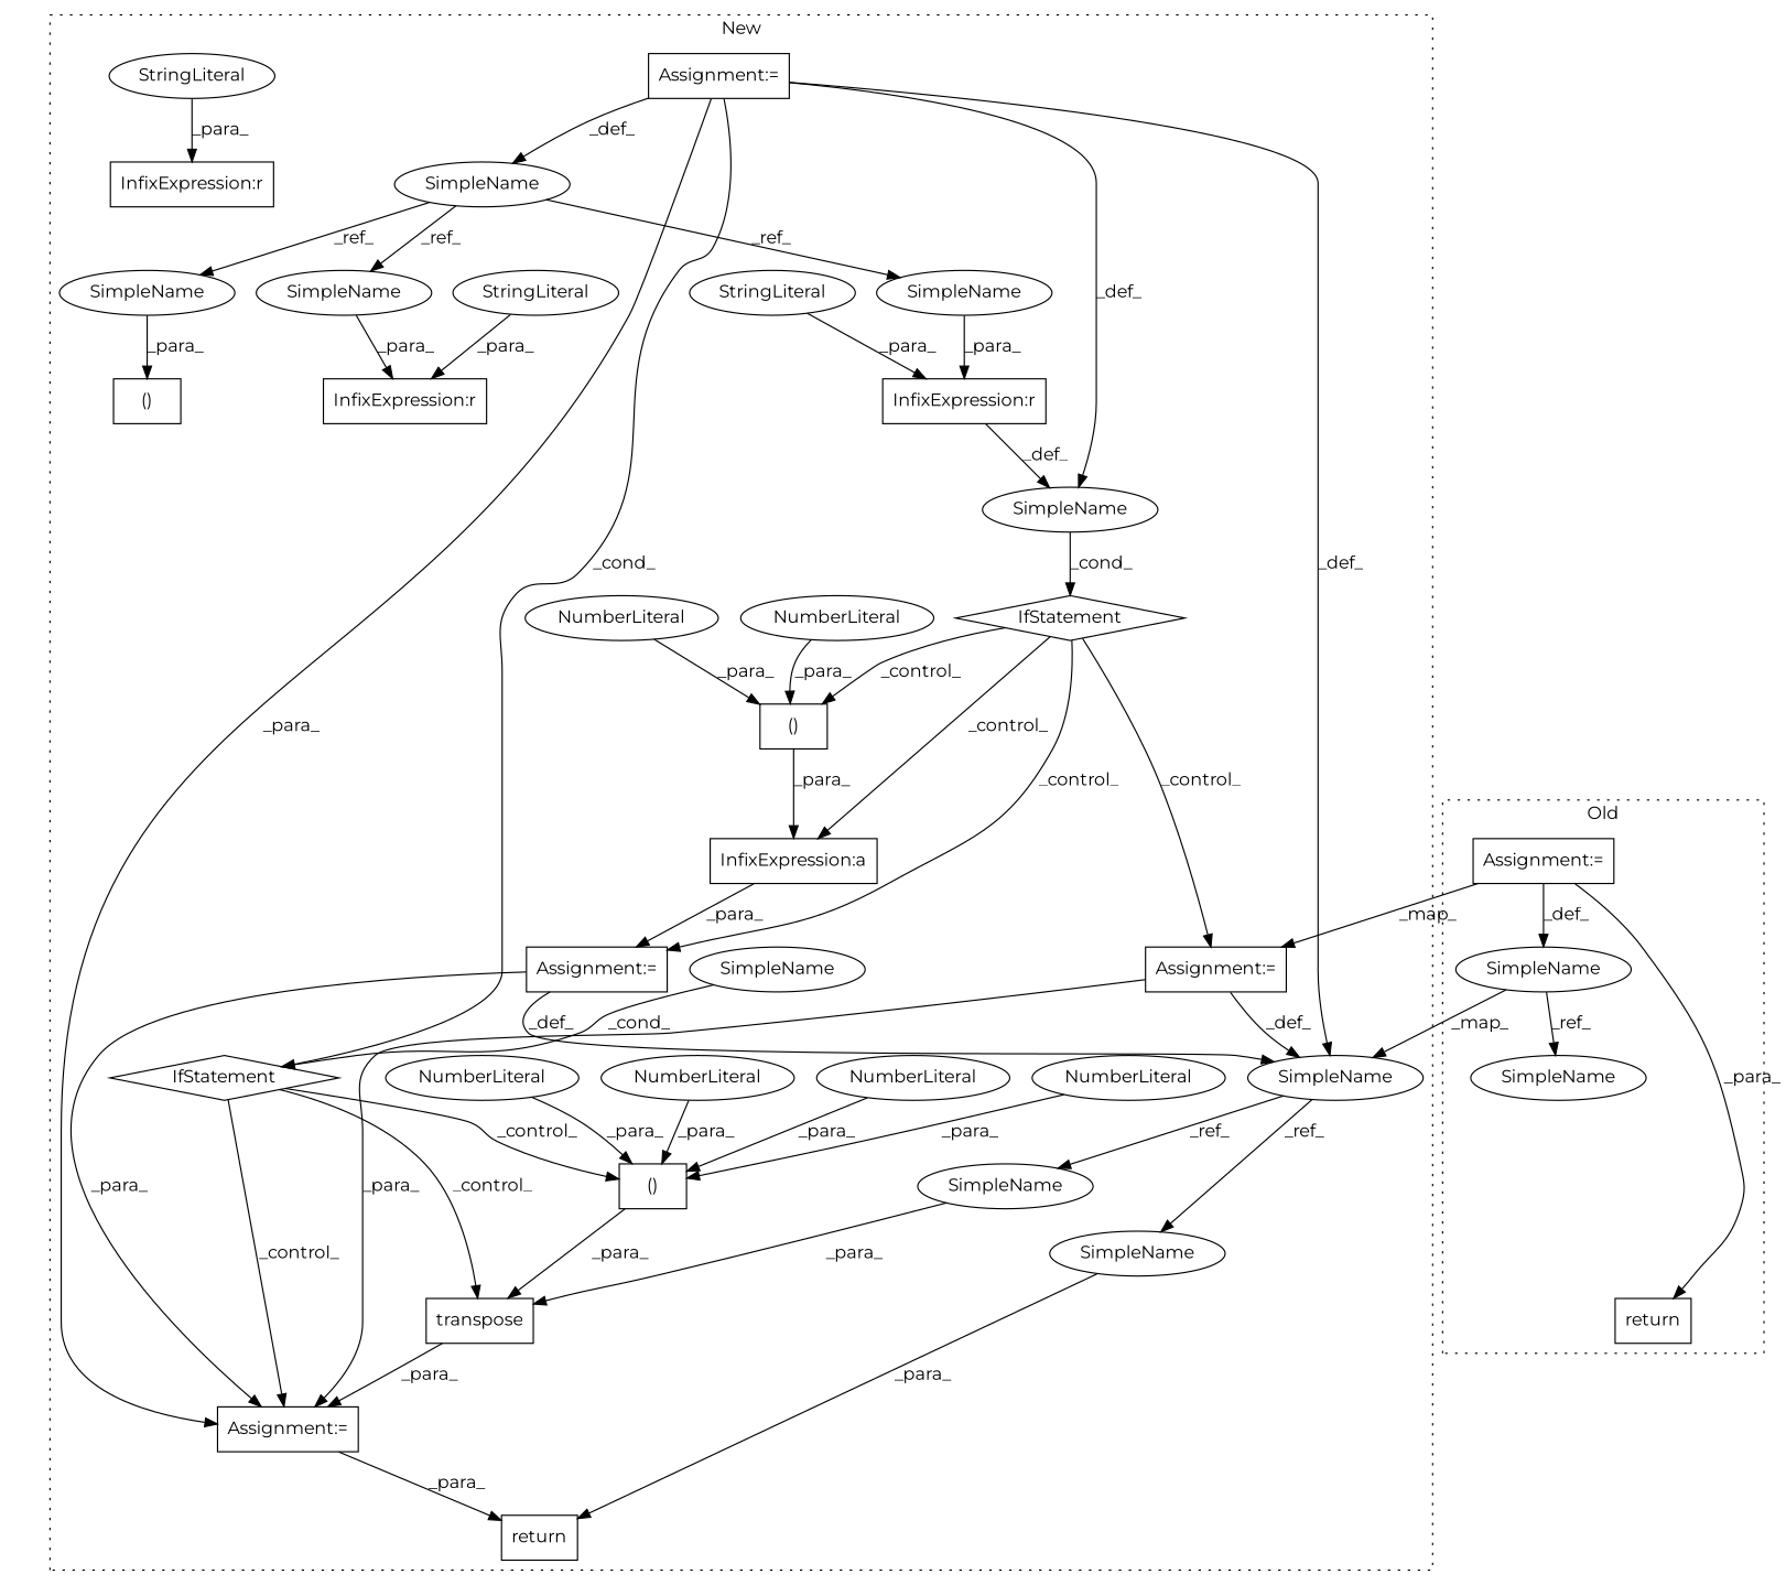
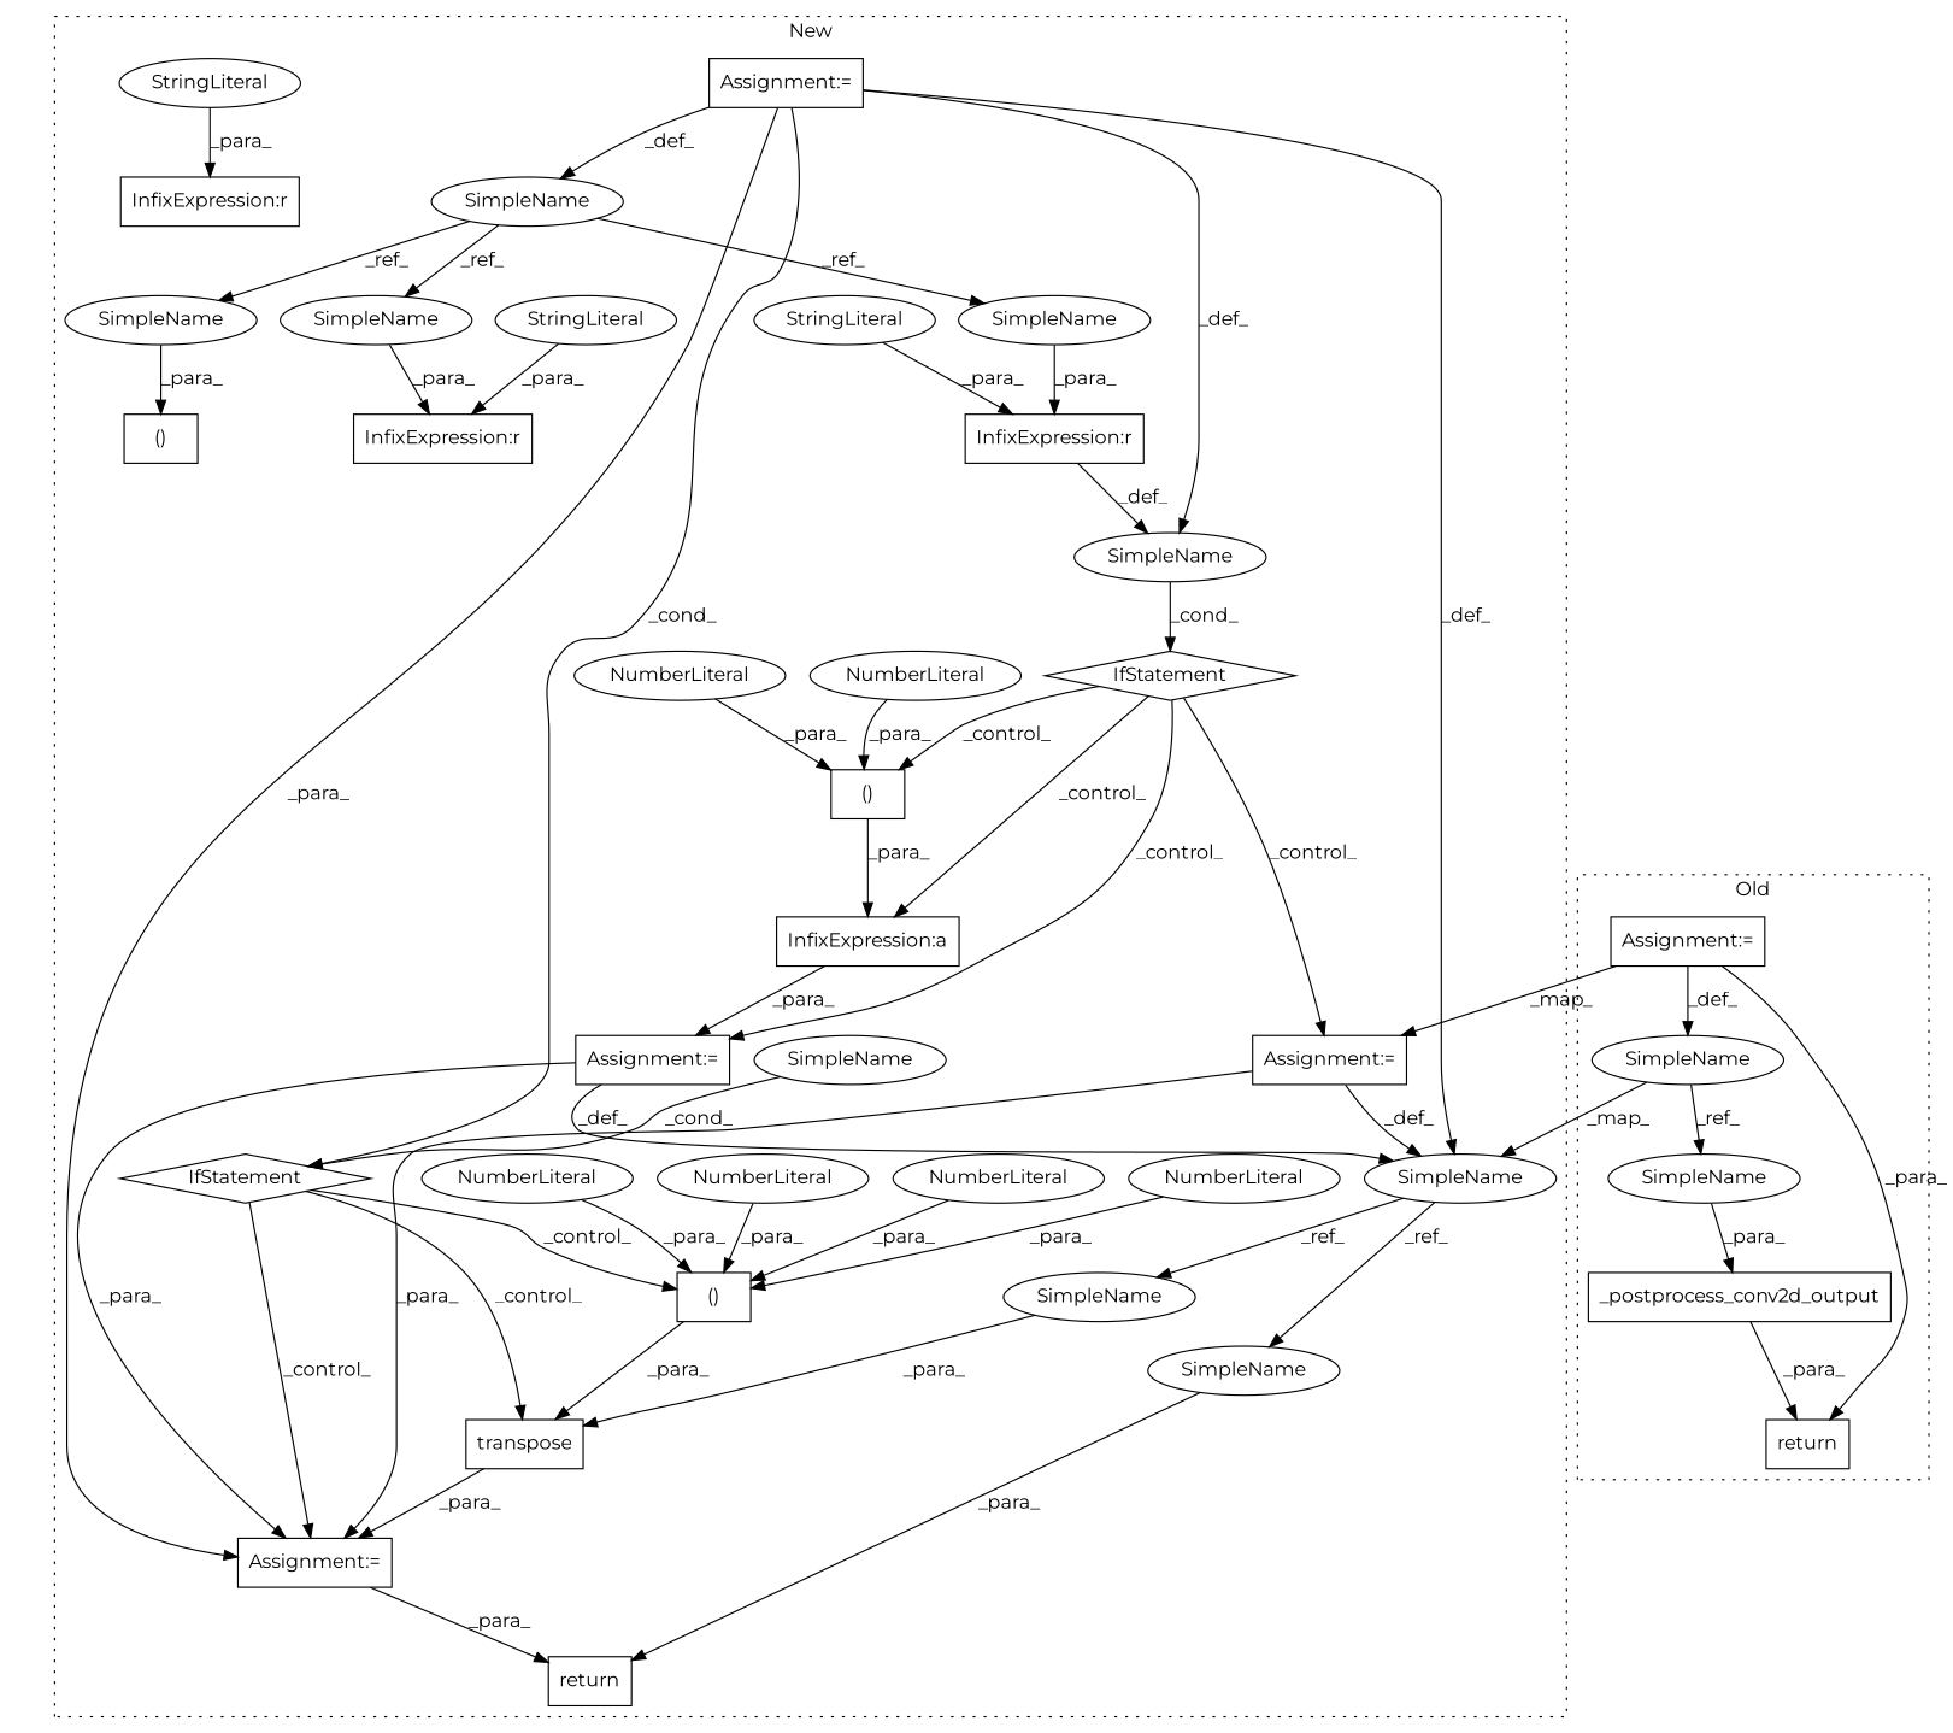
  digraph {
    fontname=Montserrat
    node [a=42 fontname=Montserrat l=1 shape=ellipse]
    edge [fontname=Montserrat]
+   n1 [a=32 l="27,1" label=_postprocess_conv2d_output s="59094,59134" shape=box]
    n2 [label=SimpleName s=58846]
    n3 [a=41 l=7 label=return s=59087 shape=box]
    n4 [a=7 label="Assignment:=" s=58584 shape=box]
    n5 [label=SimpleName s=59121]
    n6 [a=106 l=43 label="()" s=60195 shape=box]
    n7 [a=34 label=NumberLiteral s=60195]
    n8 [a=34 label=NumberLiteral s=60209]
    n9 [a=34 label=NumberLiteral s=60237]
    n10 [a=34 label=NumberLiteral s=60223]
    n11 [label=SimpleName l=""]
    n12 [a=32 l="10,2" label=transpose s="60176,60238" shape=box]
    n13 [a=27 l=4 label="InfixExpression:r" s=60142 shape=box]
    n14 [a=45 l=6 label=StringLiteral s=60146]
    n15 [a=25 l="4,2" label=IfStatement s="60086,60153" shape=diamond]
    n16 [label=SimpleName s=59815]
    n17 [a=41 l=7 label=return s=60252 shape=box]
    n18 [a=7 l=14 label="Assignment:=" s=58856 shape=box]
    n19 [a=7 label="Assignment:=" s=60164 shape=box]
    n20 [a=106 l=28 label="()" s=59302 shape=box]
    n21 [a=27 l=4 label="InfixExpression:a" s=59757 shape=box]
    n22 [a=106 l=15 label="()" s=59742 shape=box]
    n23 [a=34 label=NumberLiteral s=59742]
    n24 [a=27 l=4 label="InfixExpression:r" s=59437 shape=box]
    n25 [a=34 label=NumberLiteral s=59756]
    n26 [a=27 l=4 label="InfixExpression:r" s=60102 shape=box]
    n27 [a=25 l="4,2" label=IfStatement s="59419,59447" shape=diamond]
    n28 [label=SimpleName l=""]
    n29 [l=14 label=SimpleName s=58856]
    n30 [a=7 label="Assignment:=" s=59733 shape=box]
    n31 [a=45 l=6 label=StringLiteral s=59441]
    n32 [a=45 l=16 label=StringLiteral s=60106]
    n33 [a=7 label="Assignment:=" s=59464 shape=box]
    n34 [l=14 label=SimpleName s=59316]
    n35 [l=14 label=SimpleName s=60128]
    n36 [l=14 label=SimpleName s=59423]
    n37 [label=SimpleName s=60186]
    n38 [label=SimpleName s=60259]
    subgraph cluster_1 {
      label=Old
      style=dotted
+     n1
      n2
      n3
      n4
      n5
    }
    subgraph cluster_2 {
      label=New
      style=dotted
      n6
      n7
      n8
      n9
      n10
      n11
      n12
      n13
      n14
      n15
      n16
      n17
      n18
      n19
      n20
      n21
      n22
      n23
      n24
      n25
      n26
      n27
      n28
      n29
      n30
      n31
      n32
      n33
      n34
      n35
      n36
      n37
      n38
    }
+   n1 -> n3 [label=_para_]
    n2 -> n5 [label=_ref_]
    n2 -> n16 [label=_map_]
    n4 -> n2 [label=_def_]
    n4 -> n3 [label=_para_]
    n4 -> n33 [label=_map_]
+   n5 -> n1 [label=_para_]
    n6 -> n12 [label=_para_]
    n7 -> n6 [label=_para_]
    n8 -> n6 [label=_para_]
    n9 -> n6 [label=_para_]
    n10 -> n6 [label=_para_]
    n11 -> n15 [label=_cond_]
    n12 -> n19 [label=_para_]
    n14 -> n13 [label=_para_]
    n15 -> n6 [label=_control_]
    n15 -> n12 [label=_control_]
    n15 -> n19 [label=_control_]
    n16 -> n37 [label=_ref_]
    n16 -> n38 [label=_ref_]
    n18 -> n15 [label=_cond_]
    n18 -> n16 [label=_def_]
    n18 -> n19 [label=_para_]
    n18 -> n28 [label=_def_]
    n18 -> n29 [label=_def_]
    n19 -> n17 [label=_para_]
    n21 -> n30 [label=_para_]
    n22 -> n21 [label=_para_]
    n23 -> n22 [label=_para_]
    n24 -> n28 [label=_def_]
    n25 -> n22 [label=_para_]
    n27 -> n21 [label=_control_]
    n27 -> n22 [label=_control_]
    n27 -> n30 [label=_control_]
    n27 -> n33 [label=_control_]
    n28 -> n27 [label=_cond_]
    n29 -> n34 [label=_ref_]
    n29 -> n35 [label=_ref_]
    n29 -> n36 [label=_ref_]
    n30 -> n16 [label=_def_]
    n30 -> n19 [label=_para_]
    n31 -> n24 [label=_para_]
    n32 -> n26 [label=_para_]
    n33 -> n16 [label=_def_]
    n33 -> n19 [label=_para_]
    n34 -> n20 [label=_para_]
    n35 -> n13 [label=_para_]
    n36 -> n24 [label=_para_]
    n37 -> n12 [label=_para_]
    n38 -> n17 [label=_para_]
  }
